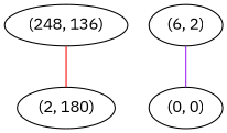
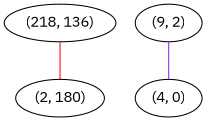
  graph {
    fontname="IBM Plex Sans"
    node [fontname="IBM Plex Sans"]
    edge [fontname="IBM Plex Sans"]
-   "(218, 136)" [label="(248, 136)"]
+   "(218, 136)"
    "(2, 180)"
-   "(6, 2)"
-   "(0, 0)"
+   "(6, 2)" [label="(9, 2)"]
+   "(0, 0)" [label="(4, 0)"]
    "(218, 136)" -- "(2, 180)" [color=red weight=1]
    "(6, 2)" -- "(0, 0)" [color=purple weight=4]
  }
